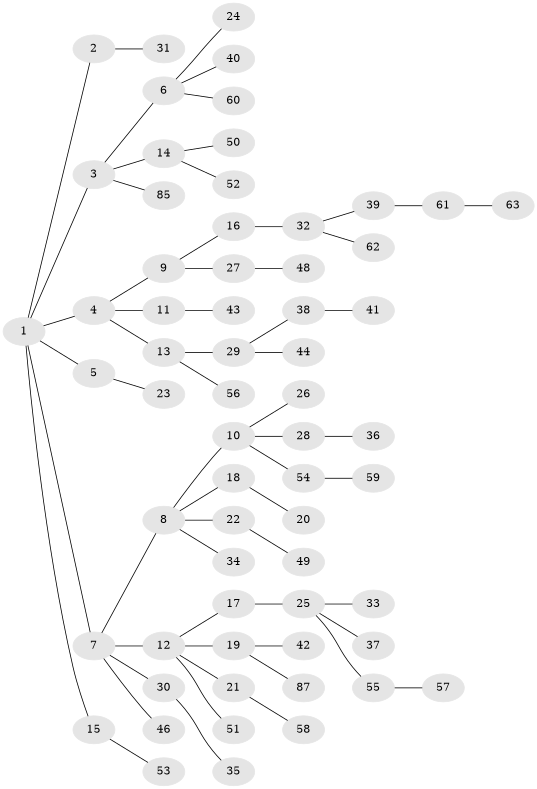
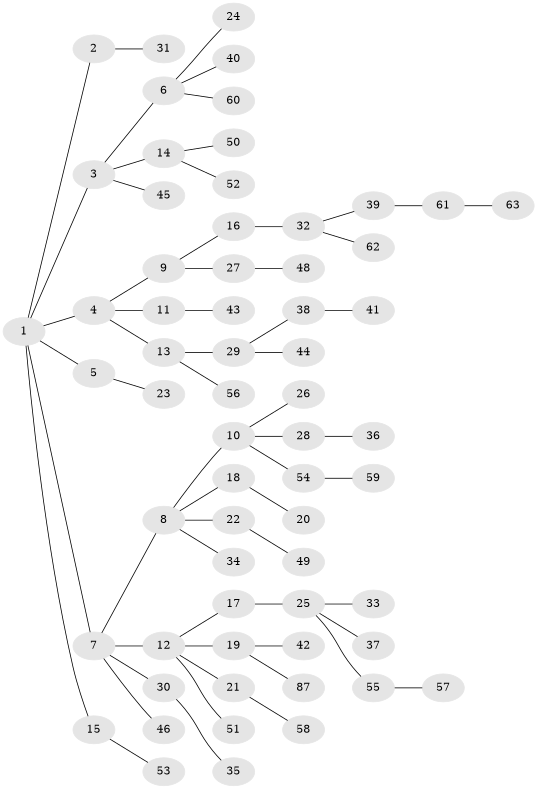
  graph {
    rankdir=LR
    node [color=gray90 style=filled]
    edge [weight=1.0]
    1
    2
    3
    4
    5
    7
    15
    31
    6
    14
-   45 [label=85]
+   45
    9
    11
    13
    23
    8
    12
    30
    46
    53
    24
    40
    60
    50
    52
    16
    27
    43
    29
    56
    10
    18
    22
    34
    17
    19
    21
    51
    35
    26
    28
    54
    20
    49
    32
    48
    36
    25
    42
    n50 [label=87]
    58
    38
    44
    39
    62
    33
    37
    55
    57
    59
    41
    61
    63
    1 -- 2
    1 -- 3
    1 -- 4
    1 -- 5
    1 -- 7
    1 -- 15
    2 -- 31 [weight=2.0]
    3 -- 6
    3 -- 14
    3 -- 45
    4 -- 9 [weight=2.0]
    4 -- 11
    4 -- 13
    5 -- 23
    7 -- 8
    7 -- 12
    7 -- 30
    7 -- 46
    15 -- 53
    6 -- 24 [weight=2.0]
    6 -- 40
    6 -- 60
    14 -- 50
    14 -- 52
    9 -- 16
    9 -- 27
    11 -- 43
    13 -- 29
    13 -- 56
    8 -- 10
    8 -- 18
    8 -- 22
    8 -- 34
    12 -- 17
    12 -- 19
    12 -- 21
    12 -- 51
    30 -- 35 [weight=2.0]
    16 -- 32 [weight=2.0]
    27 -- 48 [weight=2.0]
    29 -- 38 [weight=2.0]
    29 -- 44
    10 -- 26
    10 -- 28
    10 -- 54
    18 -- 20
    22 -- 49
    17 -- 25
    19 -- 42
    19 -- n50
    21 -- 58
    28 -- 36 [weight=2.0]
    54 -- 59 [weight=2.0]
    32 -- 39
    32 -- 62
    25 -- 33 [weight=4.0]
    25 -- 37
    25 -- 55
    38 -- 41
    39 -- 61
    55 -- 57 [weight=2.0]
    61 -- 63
  }
